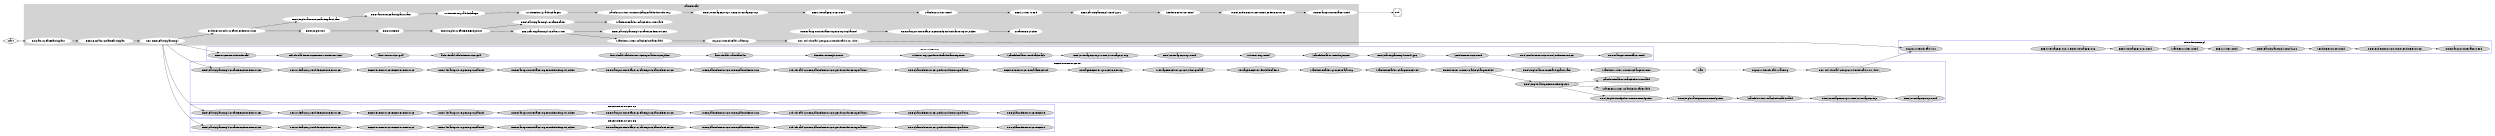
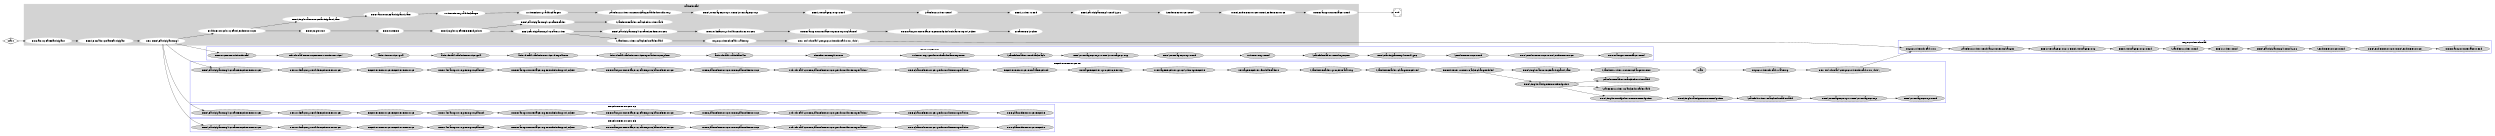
  digraph {
    rankdir=LR
    node [style=filled]
    n1 [color=white label="Domain::createParticipant"]
    n2 [color=white label="RTPSDomain::createParticipant"]
    n3 [color=white label="new RTPSParticipantImpl"]
    n4 [color=white label="BuiltinProtocols::createSendResources"]
    n5 [color=white label="PDPSimple::init"]
    n6 [color=white label="PDPSimple::announceParticipantState"]
    n7 [color=white label="PDP::initPDP"]
    n8 [color=white label="PDPSimple::createPDPEndpoints"]
    n9 [color=white label="RTPSParticipantImpl::createReader"]
    n10 [color=white label="RTPSParticipantImpl::createWriter"]
    n11 [color=white label="StatelessReader::matched_writer_add"]
    n12 [color=white label="RTPSParticipantImpl::createSendResources"]
    n13 [color=white label="StatelessWriter::matched_reader_add"]
+   n14 [color=white label="NetworkFactory::build_send_resources"]
    n15 [color=white label="UDPTransportInterface::OpenOutputChannel"]
    n16 [color=white label="UDPTransportInterface::OpenAndBindUnicastOutputSocket"]
    n17 [color=white label=createUDPSocket]
    n18 [color=white label="AsyncWriterThread::wake_up"]
    n19 [color=white label="new std::thread(&AsyncWriterThread::run, this);"]
    n20 [color=white label="PDP::announceParticipantState"]
    n21 [color=white label="WriterHistory::add_change"]
    n22 [color=white label="WriterHistory::add_change_"]
    n23 [color=white label="StatelessWriter::unsent_change_added_to_history"]
    n24 [color=white label="RTPSMessageGroup::~RTPSMessageGroup"]
    n25 [color=white label="RTPSMessageGroup::send"]
    n26 [color=white label="StatelessWriter::send"]
    n27 [color=white label="RTPSWriter::send"]
    n28 [color=white label="RTPSParticipantImpl::sendSync"]
    n29 [color=white label="SenderResource::send"]
    n30 [color=white label="UDPSenderResource::UDPSenderResource"]
    n31 [color=white label="UDPTransportInterface::send"]
    n32 [label="ResourceEvent::init_thread"]
    n33 [label="std::thread(ResourceEvent::run_io_service)"]
    n34 [label="asio::io_service::poll"]
    n35 [label="asio::detail::task_io_service::poll"]
+   n36 [label="asio::detail::task_io_service::do_poll_one"]
    n37 [label="asio::detail::task_io_service_operation::complete"]
    n38 [label="asio::detail::wait_handler"]
    n39 [label="TimedEventImpl::event"]
    n40 [label="WriterProxy::perform_heartbeat_response"]
    n41 [label="StatefulReader::send_acknack"]
    n42 [label="RTPSMessageGroup::~RTPSMessageGroup"]
    n43 [label="RTPSMessageGroup::send"]
    n44 [label="WriterProxy::send"]
    n45 [label="StatefulReader::send_sync_nts"]
    n46 [label="RTPSParticipantImpl::sendSync"]
    n47 [label="SenderResource::send"]
    n48 [label="UDPSenderResource::UDPSenderResource"]
    n49 [label="UDPTransportInterface::send"]
    n50 [label="RTPSParticipantImpl::createReceiverResources"]
    n51 [label="NetworkFactory::BuildReceiverResources"]
    n52 [label="ReceiverResource::ReceiverResource"]
    n53 [label="UDPv4Transport::OpenInputChannel"]
    n54 [label="UDPTransportInterface::OpenAndBindInputSockets"]
    n55 [label="UDPTransportInterface::CreateInputChannelResource"]
    n56 [label="UDPChannelResource::UDPChannelResource"]
    n57 [label="std::thread(&UDPChannelResource::perform_listen_operation)"]
    n58 [label="UDPChannelResource::perform_listen_operation"]
    n59 [label="ReceiverResource::OnDataReceived"]
    n60 [label="MessageReceiver::processCDRMsg"]
-   n61 [label="MessageReceiver::proc_Submsg_Data"]
+   n61 [label="MessageReceiver::proc_Submsg_Receive"]
    n62 [label="MessageReceiver::findAllReaders"]
    n63 [label="StatelessReader::processDataMsg"]
    n64 [label="StatelessReader::change_received"]
    n65 [label="PDPListener::onNewCacheChangeAdded"]
    n66 [label="PDPSimple::announceParticipantState"]
    n67 [label="PDPSimple::assignRemoteEndpoints"]
    n68 [label="StatelessWriter::unsent_changes_reset"]
    wait
    n70 [label="AsyncWriterThread::wake_up"]
    n71 [label="new std::thread(&AsyncWriterThread::run, this);"]
    n72 [label="StatelessReader::matched_writer_add"]
    n73 [label="StateLessWriter::matched_reader_add"]
    n74 [label="PDPSimple::notifyAboveRemoteEndpoints"]
    n75 [label="EDPSimple::assignRemoteEndpoints"]
    n76 [label="StatefulWriter::matched_reader_add"]
    n77 [label="RTPSMessageGroup::~RTPSMessageGroup"]
    n78 [label="RTPSMessageGroup::send"]
    n79 [label="RTPSParticipantImpl::createReceiverResources"]
    n80 [label="NetworkFactory::BuildReceiverResources"]
    n81 [label="ReceiverResource::ReceiverResource"]
    n82 [label="UDPv4Transport::OpenInputChannel"]
    n83 [label="UDPTransportInterface::OpenAndBindInputSockets"]
    n84 [label="UDPTransportInterface::CreateInputChannelResource"]
    n85 [label="UDPChannelResource::UDPChannelResource"]
    n86 [label="std::thread(&UDPChannelResource::perform_listen_operation)"]
    n87 [label="UDPChannelResource::perform_listen_operation"]
    n88 [label="UDPChannelResource::Receive"]
    n89 [label="RTPSParticipantImpl::createReceiverResources"]
    n90 [label="NetworkFactory::BuildReceiverResources"]
    n91 [label="ReceiverResource::ReceiverResource"]
    n92 [label="UDPv4Transport::OpenInputChannel"]
    n93 [label="UDPTransportInterface::OpenAndBindInputSockets"]
    n94 [label="UDPTransportInterface::CreateInputChannelResource"]
    n95 [label="UDPChannelResource::UDPChannelResource"]
    n96 [label="std::thread(&UDPChannelResource::perform_listen_operation)"]
    n97 [label="UDPChannelResource::perform_listen_operation"]
    n98 [label="UDPChannelResource::Receive"]
    n99 [label="AsyncWriterThread::run"]
+   n100 [label="StatelessWriter::send_any_unsent_changes"]
    n101 [label="RTPSMessageGroup::~RTPSMessageGroup"]
    n102 [label="RTPSMessageGroup::send"]
    n103 [label="StatelessWriter::send"]
    n104 [label="RTPSWriter::send"]
    n105 [label="RTPSParticipantImpl::sendSync"]
    n106 [label="SenderResource::send"]
    n107 [label="UDPSenderResource::UDPSenderResource"]
    n108 [label="UDPTransportInterface::send"]
    end [shape=Msquare style=""]
    start [shape=Mdiamond style=""]
    subgraph cluster_1 {
      color=lightgrey
      label=MainThread
      style=filled
      n1
      n2
      n3
      n4
      n5
      n6
      n7
      n8
      n9
      n10
      n11
      n12
      n13
+     n14
      n15
      n16
      n17
      n18
      n19
      n20
      n21
      n22
      n23
      n24
      n25
      n26
      n27
      n28
      n29
      n30
      n31
    }
    subgraph cluster_2 {
      color=blue
      label=ResourceEvent
      n32
      n33
      n34
      n35
+     n36
      n37
      n38
      n39
      n40
      n41
      n42
      n43
      n44
      n45
      n46
      n47
      n48
      n49
    }
    subgraph cluster_3 {
      color=blue
      label="ReceiverResources #1"
      n50
      n51
      n52
      n53
      n54
      n55
      n56
      n57
      n58
      n59
      n60
      n61
      n62
      n63
      n64
      n65
      n66
      n67
      n68
      wait
      n70
      n71
      n72
      n73
      n74
      n75
      n76
      n77
      n78
    }
    subgraph cluster_4 {
      color=blue
      label="ReceiverResources #2"
      n79
      n80
      n81
      n82
      n83
      n84
      n85
      n86
      n87
      n88
    }
    subgraph cluster_5 {
      color=blue
      label="ReceiverResources #3"
      n89
      n90
      n91
      n92
      n93
      n94
      n95
      n96
      n97
      n98
    }
    subgraph cluster_6 {
      color=blue
-     label=TimedEventImpl
+     label=AsyncWriterThread
      n99
+     n100
      n101
      n102
      n103
      n104
      n105
      n106
      n107
      n108
    }
    n1 -> n2
    n2 -> n3
    n3 -> n4
    n3 -> n32
    n3 -> n50
    n3 -> n79
    n3 -> n89
    n4 -> n5
    n4 -> n6
    n5 -> n7
    n6 -> n20
    n7 -> n8
    n8 -> n9
    n8 -> n10
    n9 -> n11
    n10 -> n12
    n10 -> n13
+   n12 -> n14
    n13 -> n18
+   n14 -> n15
    n15 -> n16
    n16 -> n17
    n18 -> n19
    n19 -> n99
    n20 -> n21
    n21 -> n22
    n22 -> n23
    n23 -> n24
    n24 -> n25
    n25 -> n26
    n26 -> n27
    n27 -> n28
    n28 -> n29
    n29 -> n30
    n30 -> n31
    n31 -> end
    n32 -> n33
    n33 -> n34
    n34 -> n35
+   n35 -> n36
+   n36 -> n37
    n37 -> n38
    n38 -> n39
    n39 -> n40
    n40 -> n41
    n41 -> n42
    n42 -> n43
    n43 -> n44
    n44 -> n45
    n45 -> n46
    n46 -> n47
    n47 -> n48
    n48 -> n49
    n50 -> n51
    n51 -> n52
    n52 -> n53
    n53 -> n54
    n54 -> n55
    n55 -> n56
    n56 -> n57
    n57 -> n58
    n58 -> n59
    n59 -> n60
    n60 -> n61
    n61 -> n62
    n62 -> n63
    n63 -> n64
    n64 -> n65
    n65 -> n66
    n65 -> n67
    n66 -> n68
    n67 -> n72
    n67 -> n73
    n67 -> n74
    n68 -> wait
    wait -> n70
    n70 -> n71
    n71 -> n99
    n74 -> n75
    n75 -> n76
    n76 -> n77
    n77 -> n78
    n79 -> n80
    n80 -> n81
    n81 -> n82
    n82 -> n83
    n83 -> n84
    n84 -> n85
    n85 -> n86
    n86 -> n87
    n87 -> n88
    n89 -> n90
    n90 -> n91
    n91 -> n92
    n92 -> n93
    n93 -> n94
    n94 -> n95
    n95 -> n96
    n96 -> n97
    n97 -> n98
+   n99 -> n100
+   n100 -> n101
    n101 -> n102
    n102 -> n103
    n103 -> n104
    n104 -> n105
    n105 -> n106
    n106 -> n107
    n107 -> n108
    start -> n1
  }
